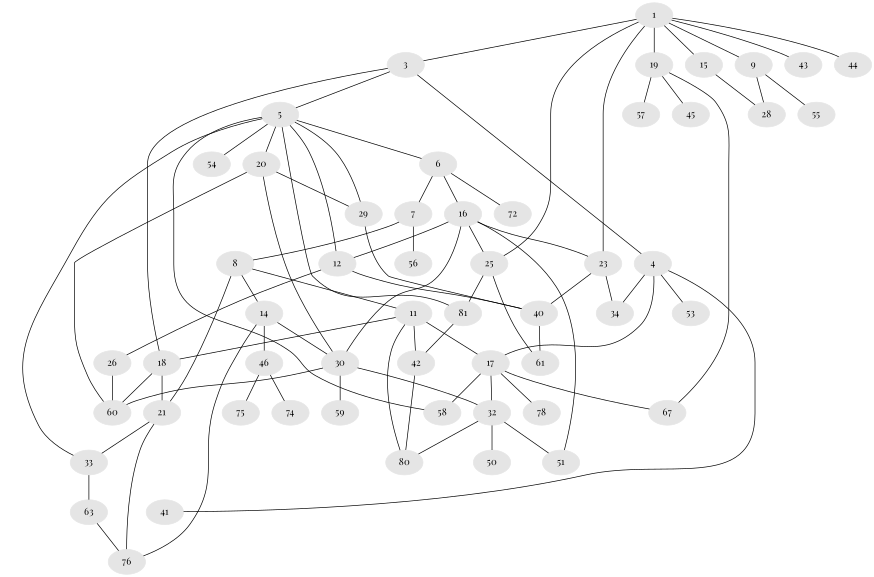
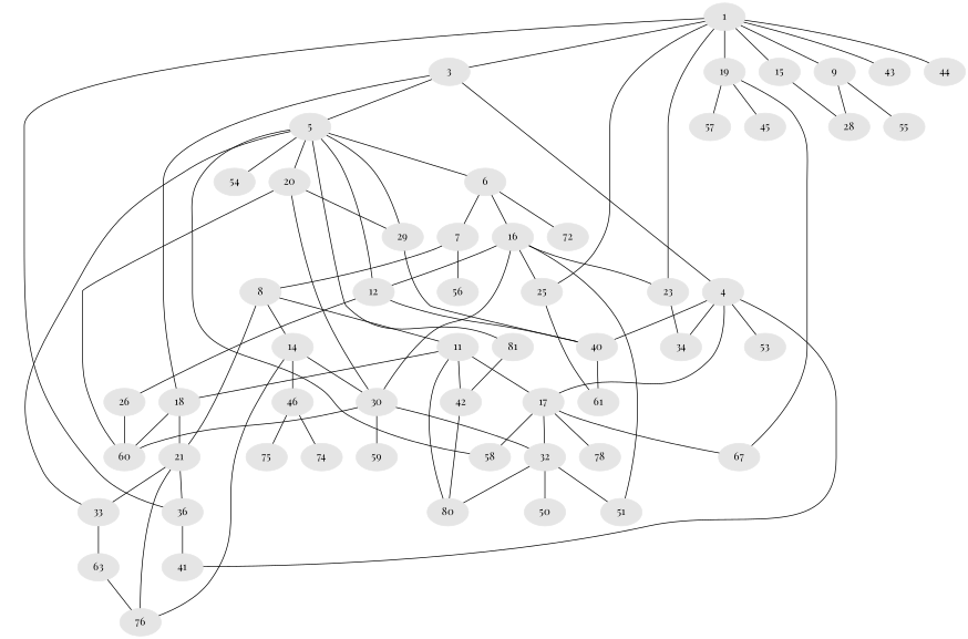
  graph {
    fontname="Playfair Display"
    node [color=gray90 fontname="Playfair Display" style=filled]
    edge [fontname="Playfair Display"]
    1 [super="+2"]
    3
    9
    15
    19 [super="+49"]
    23 [super="+27"]
    25 [super="+70"]
+   36
    43
    44
    4 [super="+13"]
    5 [super="+10"]
    18 [super="+37"]
    28 [super="+73"]
    55
    67
    45
    57
    34 [super="+77"]
    40 [super="+69"]
    n21 [label=81 super="+47"]
    61
    41
    17 [super="+64"]
    53
    6
    12 [super="+22"]
    20 [super="+24"]
    29
    33 [super="+68"]
    54
    58
    21 [super="+62"]
    60
    32 [super="+52"]
    78
    7 [super="+71"]
    16 [super="+79"]
    72
    26
    30 [super="+39"]
    42 [super="+81"]
    63 [super="+66"]
    8 [super="+38"]
    56
    51
    11 [super="+65"]
    14 [super="+35"]
    80
    46 [super="+48"]
    76
    59
    74
    75
    50
    1 -- 3
    1 -- 9
    1 -- 15
    1 -- 19
    1 -- 23
    1 -- 25
+   1 -- 36
    1 -- 43
    1 -- 44
    3 -- 4
    3 -- 5
    3 -- 18
    9 -- 28
    9 -- 55
    15 -- 28
    19 -- 67
    19 -- 45
    19 -- 57
    23 -- 34
-   23 -- 40
-   25 -- n21
+   4 -- 40
    25 -- 61
+   36 -- 41
    4 -- 34
    4 -- 41
    4 -- 17
    4 -- 53
    5 -- n21
    5 -- 6
    5 -- 12
    5 -- 20 [weight=2]
    5 -- 29
    5 -- 33
    5 -- 54
    5 -- 58
    18 -- 21
    18 -- 60
    40 -- 61
    n21 -- 42
    17 -- 67
    17 -- 58
    17 -- 32
    17 -- 78
    6 -- 7
    6 -- 16
    6 -- 72
    12 -- 40
    12 -- 26
    20 -- 29
    20 -- 60
    20 -- 30
    29 -- 40
    33 -- 63
+   21 -- 36
    21 -- 33
    21 -- 76
    32 -- 51
    32 -- 80
    32 -- 50
    7 -- 8
    7 -- 56
    16 -- 23
    16 -- 25 [weight=2]
    16 -- 12
    16 -- 30
    16 -- 51
    26 -- 60
    30 -- 60
    30 -- 32
    30 -- 59
    42 -- 80
    63 -- 76
    8 -- 21
    8 -- 11
    8 -- 14
    11 -- 18
    11 -- 17
    11 -- 42
    11 -- 80
    14 -- 30
    14 -- 46
    14 -- 76
    46 -- 74
    46 -- 75
  }
